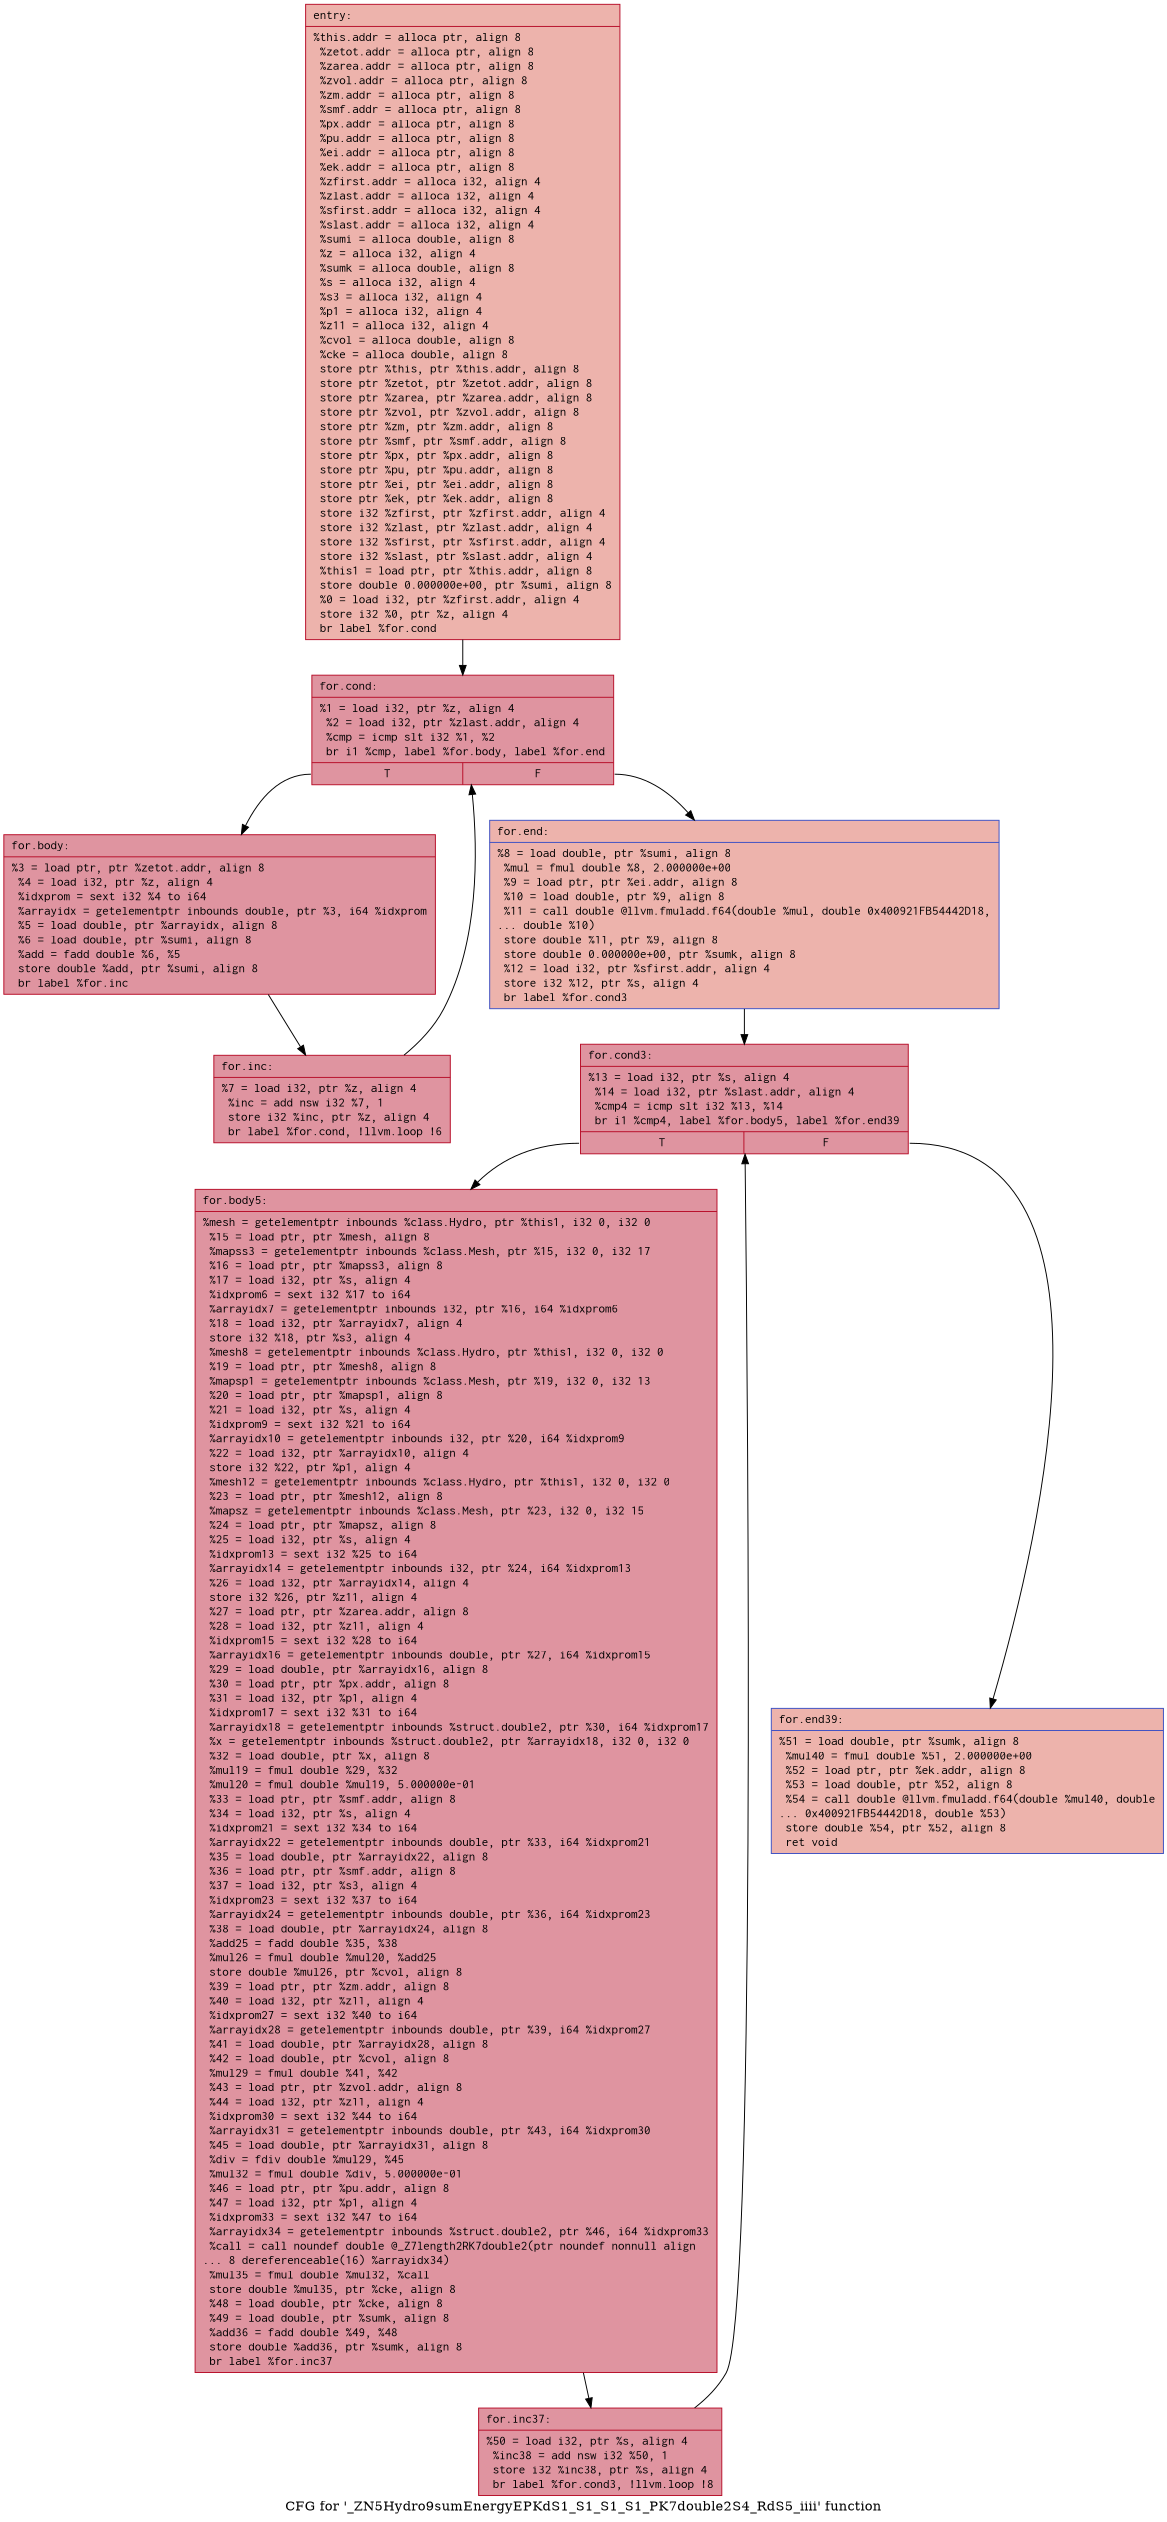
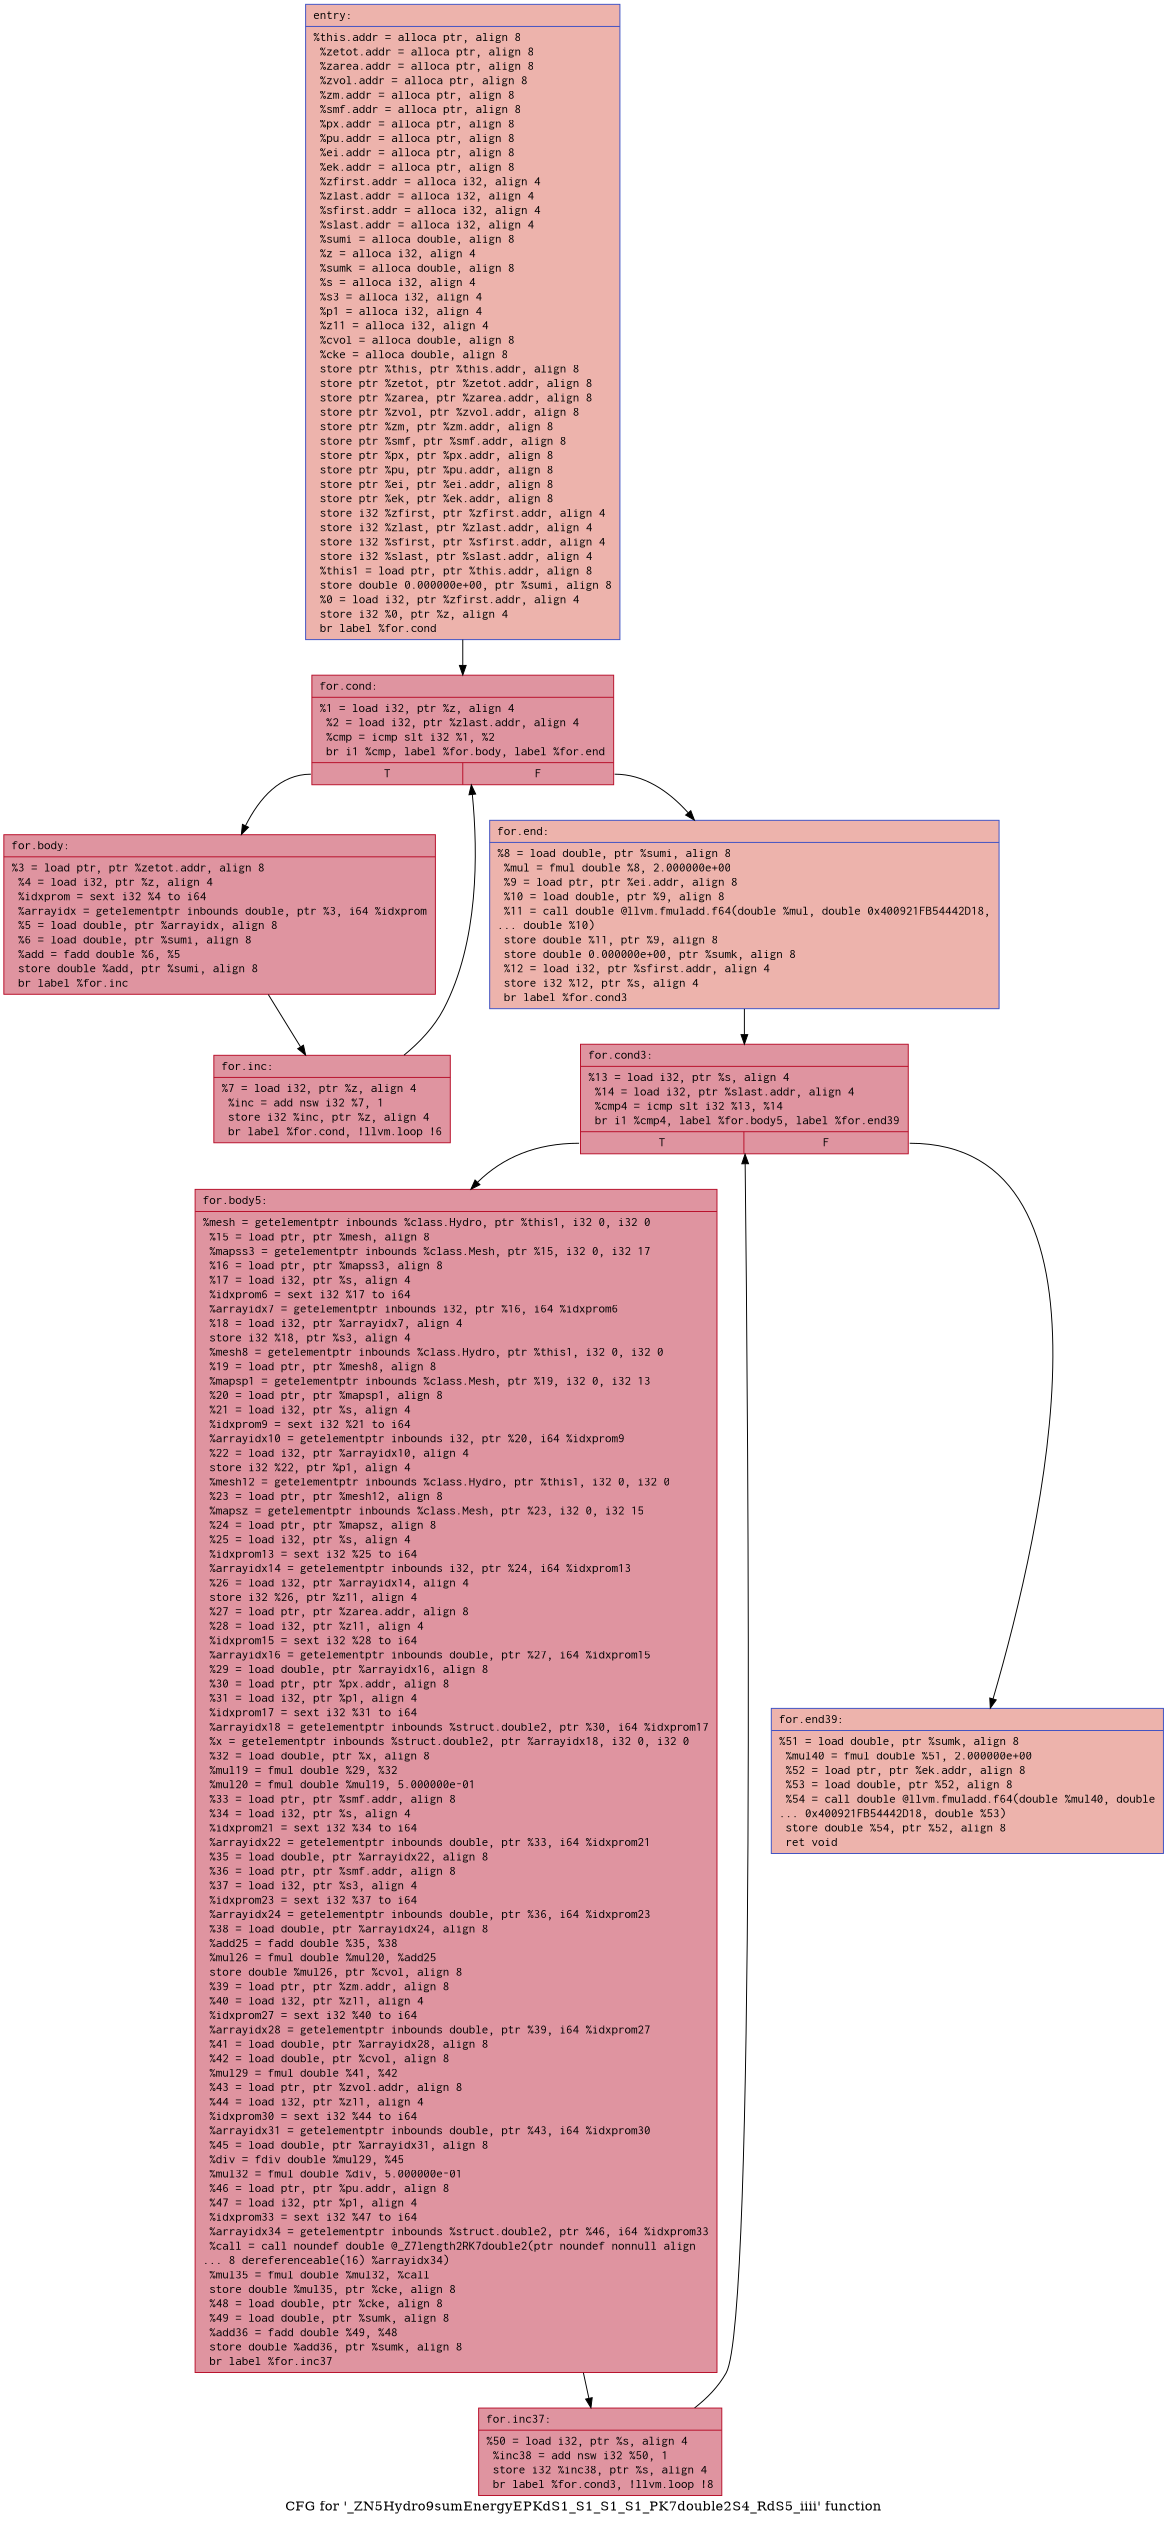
  digraph {
    label="CFG for '_ZN5Hydro9sumEnergyEPKdS1_S1_S1_S1_PK7double2S4_RdS5_iiii' function"
    node [color="#b70d28ff" fillcolor="#b70d2870" fontname=Courier shape=record style=filled]
-   n1 [fillcolor="#d6524470" label="{entry:\l|  %this.addr = alloca ptr, align 8\l  %zetot.addr = alloca ptr, align 8\l  %zarea.addr = alloca ptr, align 8\l  %zvol.addr = alloca ptr, align 8\l  %zm.addr = alloca ptr, align 8\l  %smf.addr = alloca ptr, align 8\l  %px.addr = alloca ptr, align 8\l  %pu.addr = alloca ptr, align 8\l  %ei.addr = alloca ptr, align 8\l  %ek.addr = alloca ptr, align 8\l  %zfirst.addr = alloca i32, align 4\l  %zlast.addr = alloca i32, align 4\l  %sfirst.addr = alloca i32, align 4\l  %slast.addr = alloca i32, align 4\l  %sumi = alloca double, align 8\l  %z = alloca i32, align 4\l  %sumk = alloca double, align 8\l  %s = alloca i32, align 4\l  %s3 = alloca i32, align 4\l  %p1 = alloca i32, align 4\l  %z11 = alloca i32, align 4\l  %cvol = alloca double, align 8\l  %cke = alloca double, align 8\l  store ptr %this, ptr %this.addr, align 8\l  store ptr %zetot, ptr %zetot.addr, align 8\l  store ptr %zarea, ptr %zarea.addr, align 8\l  store ptr %zvol, ptr %zvol.addr, align 8\l  store ptr %zm, ptr %zm.addr, align 8\l  store ptr %smf, ptr %smf.addr, align 8\l  store ptr %px, ptr %px.addr, align 8\l  store ptr %pu, ptr %pu.addr, align 8\l  store ptr %ei, ptr %ei.addr, align 8\l  store ptr %ek, ptr %ek.addr, align 8\l  store i32 %zfirst, ptr %zfirst.addr, align 4\l  store i32 %zlast, ptr %zlast.addr, align 4\l  store i32 %sfirst, ptr %sfirst.addr, align 4\l  store i32 %slast, ptr %slast.addr, align 4\l  %this1 = load ptr, ptr %this.addr, align 8\l  store double 0.000000e+00, ptr %sumi, align 8\l  %0 = load i32, ptr %zfirst.addr, align 4\l  store i32 %0, ptr %z, align 4\l  br label %for.cond\l}"]
+   n1 [color="#3d50c3ff" fillcolor="#d6524470" label="{entry:\l|  %this.addr = alloca ptr, align 8\l  %zetot.addr = alloca ptr, align 8\l  %zarea.addr = alloca ptr, align 8\l  %zvol.addr = alloca ptr, align 8\l  %zm.addr = alloca ptr, align 8\l  %smf.addr = alloca ptr, align 8\l  %px.addr = alloca ptr, align 8\l  %pu.addr = alloca ptr, align 8\l  %ei.addr = alloca ptr, align 8\l  %ek.addr = alloca ptr, align 8\l  %zfirst.addr = alloca i32, align 4\l  %zlast.addr = alloca i32, align 4\l  %sfirst.addr = alloca i32, align 4\l  %slast.addr = alloca i32, align 4\l  %sumi = alloca double, align 8\l  %z = alloca i32, align 4\l  %sumk = alloca double, align 8\l  %s = alloca i32, align 4\l  %s3 = alloca i32, align 4\l  %p1 = alloca i32, align 4\l  %z11 = alloca i32, align 4\l  %cvol = alloca double, align 8\l  %cke = alloca double, align 8\l  store ptr %this, ptr %this.addr, align 8\l  store ptr %zetot, ptr %zetot.addr, align 8\l  store ptr %zarea, ptr %zarea.addr, align 8\l  store ptr %zvol, ptr %zvol.addr, align 8\l  store ptr %zm, ptr %zm.addr, align 8\l  store ptr %smf, ptr %smf.addr, align 8\l  store ptr %px, ptr %px.addr, align 8\l  store ptr %pu, ptr %pu.addr, align 8\l  store ptr %ei, ptr %ei.addr, align 8\l  store ptr %ek, ptr %ek.addr, align 8\l  store i32 %zfirst, ptr %zfirst.addr, align 4\l  store i32 %zlast, ptr %zlast.addr, align 4\l  store i32 %sfirst, ptr %sfirst.addr, align 4\l  store i32 %slast, ptr %slast.addr, align 4\l  %this1 = load ptr, ptr %this.addr, align 8\l  store double 0.000000e+00, ptr %sumi, align 8\l  %0 = load i32, ptr %zfirst.addr, align 4\l  store i32 %0, ptr %z, align 4\l  br label %for.cond\l}"]
    n2 [label="{for.cond:\l|  %1 = load i32, ptr %z, align 4\l  %2 = load i32, ptr %zlast.addr, align 4\l  %cmp = icmp slt i32 %1, %2\l  br i1 %cmp, label %for.body, label %for.end\l|{<s0>T|<s1>F}}"]
    n3 [label="{for.body:\l|  %3 = load ptr, ptr %zetot.addr, align 8\l  %4 = load i32, ptr %z, align 4\l  %idxprom = sext i32 %4 to i64\l  %arrayidx = getelementptr inbounds double, ptr %3, i64 %idxprom\l  %5 = load double, ptr %arrayidx, align 8\l  %6 = load double, ptr %sumi, align 8\l  %add = fadd double %6, %5\l  store double %add, ptr %sumi, align 8\l  br label %for.inc\l}"]
    n4 [color="#3d50c3ff" fillcolor="#d6524470" label="{for.end:\l|  %8 = load double, ptr %sumi, align 8\l  %mul = fmul double %8, 2.000000e+00\l  %9 = load ptr, ptr %ei.addr, align 8\l  %10 = load double, ptr %9, align 8\l  %11 = call double @llvm.fmuladd.f64(double %mul, double 0x400921FB54442D18,\l... double %10)\l  store double %11, ptr %9, align 8\l  store double 0.000000e+00, ptr %sumk, align 8\l  %12 = load i32, ptr %sfirst.addr, align 4\l  store i32 %12, ptr %s, align 4\l  br label %for.cond3\l}"]
    n5 [label="{for.inc:\l|  %7 = load i32, ptr %z, align 4\l  %inc = add nsw i32 %7, 1\l  store i32 %inc, ptr %z, align 4\l  br label %for.cond, !llvm.loop !6\l}"]
    n6 [label="{for.cond3:\l|  %13 = load i32, ptr %s, align 4\l  %14 = load i32, ptr %slast.addr, align 4\l  %cmp4 = icmp slt i32 %13, %14\l  br i1 %cmp4, label %for.body5, label %for.end39\l|{<s0>T|<s1>F}}"]
    n7 [label="{for.body5:\l|  %mesh = getelementptr inbounds %class.Hydro, ptr %this1, i32 0, i32 0\l  %15 = load ptr, ptr %mesh, align 8\l  %mapss3 = getelementptr inbounds %class.Mesh, ptr %15, i32 0, i32 17\l  %16 = load ptr, ptr %mapss3, align 8\l  %17 = load i32, ptr %s, align 4\l  %idxprom6 = sext i32 %17 to i64\l  %arrayidx7 = getelementptr inbounds i32, ptr %16, i64 %idxprom6\l  %18 = load i32, ptr %arrayidx7, align 4\l  store i32 %18, ptr %s3, align 4\l  %mesh8 = getelementptr inbounds %class.Hydro, ptr %this1, i32 0, i32 0\l  %19 = load ptr, ptr %mesh8, align 8\l  %mapsp1 = getelementptr inbounds %class.Mesh, ptr %19, i32 0, i32 13\l  %20 = load ptr, ptr %mapsp1, align 8\l  %21 = load i32, ptr %s, align 4\l  %idxprom9 = sext i32 %21 to i64\l  %arrayidx10 = getelementptr inbounds i32, ptr %20, i64 %idxprom9\l  %22 = load i32, ptr %arrayidx10, align 4\l  store i32 %22, ptr %p1, align 4\l  %mesh12 = getelementptr inbounds %class.Hydro, ptr %this1, i32 0, i32 0\l  %23 = load ptr, ptr %mesh12, align 8\l  %mapsz = getelementptr inbounds %class.Mesh, ptr %23, i32 0, i32 15\l  %24 = load ptr, ptr %mapsz, align 8\l  %25 = load i32, ptr %s, align 4\l  %idxprom13 = sext i32 %25 to i64\l  %arrayidx14 = getelementptr inbounds i32, ptr %24, i64 %idxprom13\l  %26 = load i32, ptr %arrayidx14, align 4\l  store i32 %26, ptr %z11, align 4\l  %27 = load ptr, ptr %zarea.addr, align 8\l  %28 = load i32, ptr %z11, align 4\l  %idxprom15 = sext i32 %28 to i64\l  %arrayidx16 = getelementptr inbounds double, ptr %27, i64 %idxprom15\l  %29 = load double, ptr %arrayidx16, align 8\l  %30 = load ptr, ptr %px.addr, align 8\l  %31 = load i32, ptr %p1, align 4\l  %idxprom17 = sext i32 %31 to i64\l  %arrayidx18 = getelementptr inbounds %struct.double2, ptr %30, i64 %idxprom17\l  %x = getelementptr inbounds %struct.double2, ptr %arrayidx18, i32 0, i32 0\l  %32 = load double, ptr %x, align 8\l  %mul19 = fmul double %29, %32\l  %mul20 = fmul double %mul19, 5.000000e-01\l  %33 = load ptr, ptr %smf.addr, align 8\l  %34 = load i32, ptr %s, align 4\l  %idxprom21 = sext i32 %34 to i64\l  %arrayidx22 = getelementptr inbounds double, ptr %33, i64 %idxprom21\l  %35 = load double, ptr %arrayidx22, align 8\l  %36 = load ptr, ptr %smf.addr, align 8\l  %37 = load i32, ptr %s3, align 4\l  %idxprom23 = sext i32 %37 to i64\l  %arrayidx24 = getelementptr inbounds double, ptr %36, i64 %idxprom23\l  %38 = load double, ptr %arrayidx24, align 8\l  %add25 = fadd double %35, %38\l  %mul26 = fmul double %mul20, %add25\l  store double %mul26, ptr %cvol, align 8\l  %39 = load ptr, ptr %zm.addr, align 8\l  %40 = load i32, ptr %z11, align 4\l  %idxprom27 = sext i32 %40 to i64\l  %arrayidx28 = getelementptr inbounds double, ptr %39, i64 %idxprom27\l  %41 = load double, ptr %arrayidx28, align 8\l  %42 = load double, ptr %cvol, align 8\l  %mul29 = fmul double %41, %42\l  %43 = load ptr, ptr %zvol.addr, align 8\l  %44 = load i32, ptr %z11, align 4\l  %idxprom30 = sext i32 %44 to i64\l  %arrayidx31 = getelementptr inbounds double, ptr %43, i64 %idxprom30\l  %45 = load double, ptr %arrayidx31, align 8\l  %div = fdiv double %mul29, %45\l  %mul32 = fmul double %div, 5.000000e-01\l  %46 = load ptr, ptr %pu.addr, align 8\l  %47 = load i32, ptr %p1, align 4\l  %idxprom33 = sext i32 %47 to i64\l  %arrayidx34 = getelementptr inbounds %struct.double2, ptr %46, i64 %idxprom33\l  %call = call noundef double @_Z7length2RK7double2(ptr noundef nonnull align\l... 8 dereferenceable(16) %arrayidx34)\l  %mul35 = fmul double %mul32, %call\l  store double %mul35, ptr %cke, align 8\l  %48 = load double, ptr %cke, align 8\l  %49 = load double, ptr %sumk, align 8\l  %add36 = fadd double %49, %48\l  store double %add36, ptr %sumk, align 8\l  br label %for.inc37\l}"]
    n8 [color="#3d50c3ff" fillcolor="#d6524470" label="{for.end39:\l|  %51 = load double, ptr %sumk, align 8\l  %mul40 = fmul double %51, 2.000000e+00\l  %52 = load ptr, ptr %ek.addr, align 8\l  %53 = load double, ptr %52, align 8\l  %54 = call double @llvm.fmuladd.f64(double %mul40, double\l... 0x400921FB54442D18, double %53)\l  store double %54, ptr %52, align 8\l  ret void\l}"]
    n9 [label="{for.inc37:\l|  %50 = load i32, ptr %s, align 4\l  %inc38 = add nsw i32 %50, 1\l  store i32 %inc38, ptr %s, align 4\l  br label %for.cond3, !llvm.loop !8\l}"]
    n1 -> n2
    n2 -> n3 [tailport=s0]
    n2 -> n4 [tailport=s1]
    n3 -> n5
    n4 -> n6
    n5 -> n2
    n6 -> n7 [tailport=s0]
    n6 -> n8 [tailport=s1]
    n7 -> n9
    n9 -> n6
  }
